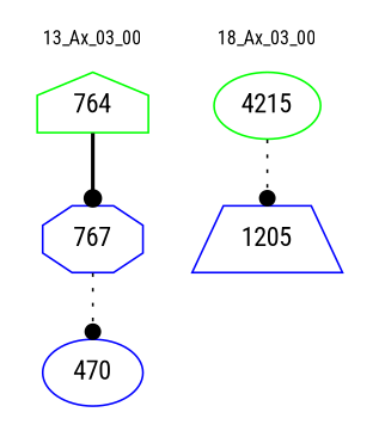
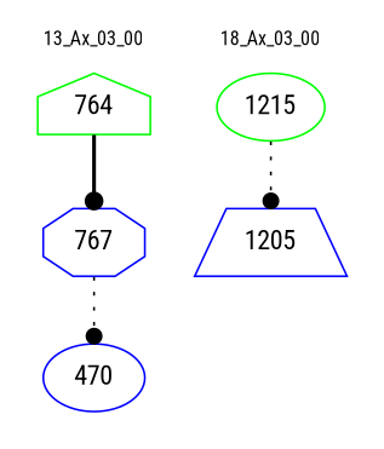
  digraph {
    fontname="Roboto Condensed"
    node [color=blue fontname="Roboto Condensed" shape=ellipse]
    edge [arrowhead=dot color=black fontname="Roboto Condensed" style=dotted]
    n1 [color=green label=764 shape=house]
    n2 [label=767 shape=octagon]
    n3 [label=470]
-   n4 [color=green label=4215]
+   n4 [color=green label=1215]
    n5 [label=1205 shape=trapezium]
    subgraph cluster_1 {
      color=white
      fontsize=10
      label="13_Ax_03_00"
      n1
      n2
      n3
    }
    subgraph cluster_2 {
      color=white
      fontsize=10
      label="18_Ax_03_00"
      n4
      n5
    }
    n1 -> n2 [style=bold]
    n2 -> n3
    n4 -> n5
  }
